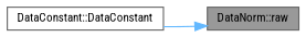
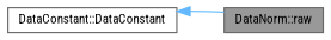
  digraph {
    rankdir=RL
    fontname="Roboto Condensed"
    node [fontname="Roboto Condensed" fontsize=10 shape=box style=filled]
    n1 [color=gray40 fillcolor=grey60 fontcolor=black height=0.2 label="DataNorm::raw" width=0.4]
    n2 [color=grey40 fillcolor=white height=0.2 label="DataConstant::DataConstant" width=0.4]
-   n1 -> n2 [color=steelblue1 dir=back fontname="Roboto Condensed" fontsize=10 labelfontname=Helvetica labelfontsize=10 style=solid]
+   n2 -> n1 [color=steelblue1 dir=back fontname="Roboto Condensed" fontsize=10 labelfontname=Helvetica labelfontsize=10 style=solid]
  }
